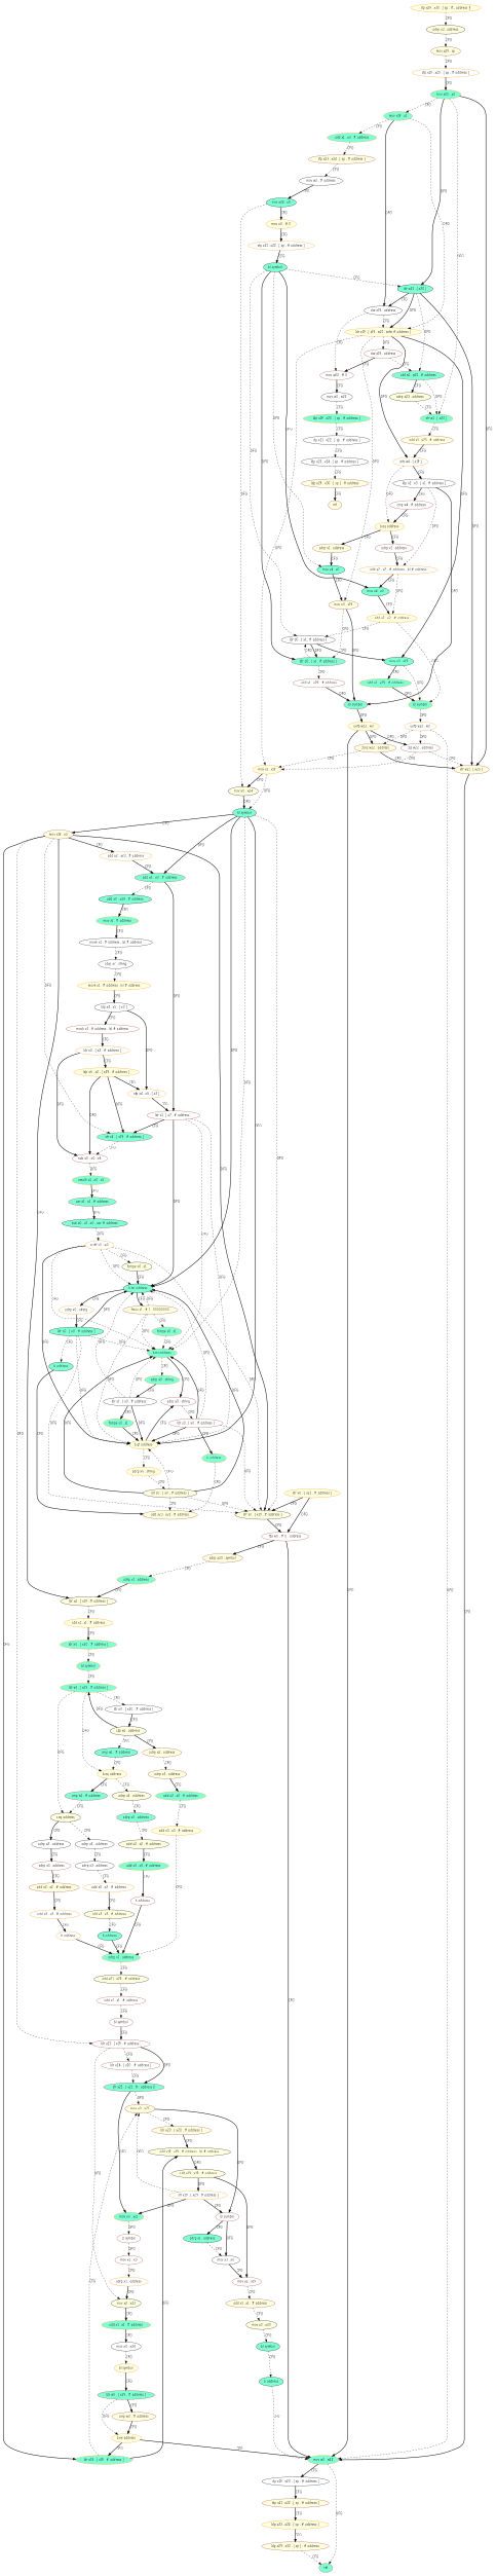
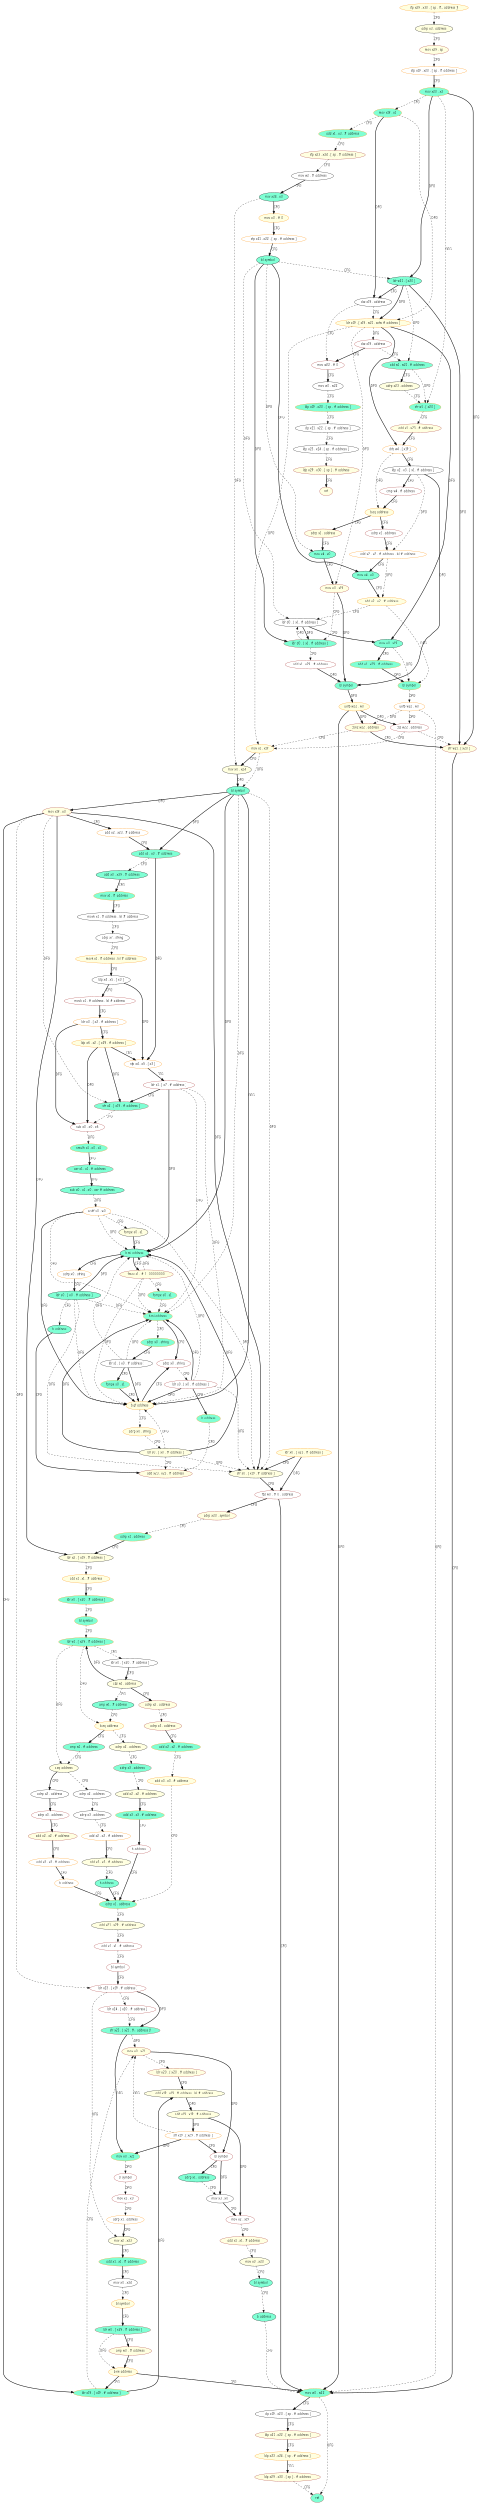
  digraph {
    fontname="Comic Neue"
    node [color=darkorange fillcolor=lightyellow fontname="Comic Neue" style=filled]
    edge [fontname="Comic Neue" style=bold]
    n1 [label="stp x29 , x30 , [ sp , #- address ]!"]
    n2 [color=black label="adrp x3 , address"]
    n3 [color=brown label="mov x29 , sp"]
    n4 [fillcolor=white label="stp x19 , x20 , [ sp , # address ]"]
    n5 [fillcolor=aquamarine label="mov x20 , x2"]
    n6 [fillcolor=aquamarine label="mov x19 , x1"]
    n7 [color=black fillcolor=aquamarine label="ldr w21 , [ x20 ]"]
    n8 [fillcolor=aquamarine label="str w1 , [ x20 ]"]
    n9 [color=brown label="str w21 , [ x20 ]"]
    n10 [fillcolor=aquamarine label="add x1 , x3 , # address"]
    n11 [color=black fillcolor=white label="cbz x19 , address"]
    n12 [label="ldr x19 , [ x19 , w21 , sxtw # address ]"]
    n13 [color=brown fillcolor=aquamarine label="add w1 , w21 , # address"]
    n14 [color=brown label="add x1 , x23 , # address"]
    n15 [fillcolor=aquamarine label="mov w0 , w22"]
    n16 [color=brown label="stp x23 , x24 , [ sp , # address ]"]
    n17 [color=brown fillcolor=white label="mov w22 , # 0"]
    n18 [color=brown fillcolor=white label="cbz x19 , address"]
    n19 [fillcolor=white label="ldrb w4 , [ x19 ]"]
    n20 [color=black fillcolor=aquamarine label="mov x0 , x19"]
    n21 [label="mov x1 , x19"]
    n22 [color=brown label="mov x0 , x19"]
    n23 [color=black fillcolor=white label="mov w2 , # address"]
    n24 [color=black fillcolor=aquamarine label="mov x24 , x0"]
    n25 [label="mov x0 , # 0"]
    n26 [color=black label="mov x0 , x24"]
    n27 [fillcolor=white label="stp x21 , x22 , [ sp , # address ]"]
    n28 [color=black fillcolor=aquamarine label="bl symbol"]
    n29 [color=black fillcolor=aquamarine label="bl symbol"]
    n30 [color=black fillcolor=aquamarine label="mov x4 , x0"]
    n31 [color=black fillcolor=white label="ldr d0 , [ x1 , # address ]"]
    n32 [color=black fillcolor=aquamarine label="mov x4 , x0"]
    n33 [color=brown fillcolor=aquamarine label="ldr d0 , [ x1 , # address ]"]
    n34 [label="add x2 , x2 , # address"]
    n35 [color=brown fillcolor=white label="add x1 , x29 , # address"]
    n36 [color=black label="adrp x23 , address"]
    n37 [color=black fillcolor=white label="mov w0 , w22"]
    n38 [fillcolor=aquamarine label="ldp x19 , x20 , [ sp , # address ]"]
    n39 [color=black fillcolor=white label="ldp x2 , x3 , [ x1 , # address ]"]
    n40 [label="b.eq address"]
    n41 [fillcolor=aquamarine label="bl symbol"]
    n42 [fillcolor=aquamarine label="add x1 , x29 , # address"]
    n43 [color=brown fillcolor=aquamarine label="bl symbol"]
    n44 [color=black fillcolor=white label="ldp x21 , x22 , [ sp , # address ]"]
    n45 [color=black fillcolor=white label="ldp x23 , x24 , [ sp , # address ]"]
    n46 [color=brown label="ldp x29 , x30 , [ sp ] , # address"]
    n47 [color=brown label=ret]
    n48 [color=brown fillcolor=white label="cmp w4 , # address"]
    n49 [fillcolor=white label="add x2 , x2 , # address , lsl # address"]
    n50 [color=brown fillcolor=white label="adrp x1 , address"]
    n51 [color=brown label="adrp x1 , address"]
    n52 [label="uxtb w22 , w0"]
    n53 [fillcolor=white label="uxtb w22 , w0"]
    n54 [color=brown fillcolor=white label="cbz w22 , address"]
    n55 [color=brown label="cbnz w22 , address"]
    n56 [color=black fillcolor=white label="ldp x19 , x20 , [ sp , # address ]"]
    n57 [color=brown fillcolor=aquamarine label=ret]
    n58 [color=brown label="mov x19 , x0"]
    n59 [color=brown fillcolor=aquamarine label="add x3 , x0 , # address"]
    n60 [color=black fillcolor=aquamarine label="b.mi address"]
    n61 [fillcolor=aquamarine label="b.mi address"]
    n62 [color=black label="str s0 , [ x19 , # address ]"]
    n63 [label="b.gt address"]
    n64 [color=brown label="ldp x21 , x22 , [ sp , # address ]"]
    n65 [fillcolor=white label="add x2 , x23 , # address"]
    n66 [color=brown fillcolor=aquamarine label="str x2 , [ x19 , # address ]"]
    n67 [color=black label="ldr x2 , [ x19 , # address ]"]
    n68 [fillcolor=aquamarine label="ldr x19 , [ x19 , # address ]"]
    n69 [color=brown fillcolor=white label="ldr x23 , [ x19 , # address ]"]
    n70 [color=black fillcolor=aquamarine label="add x0 , x29 , # address"]
    n71 [fillcolor=white label="stp x4 , x5 , [ x3 ]"]
    n72 [fillcolor=white label="adrp x0 , string"]
    n73 [color=brown label="fmov s1 , # 1 . 00000000"]
    n74 [color=brown fillcolor=white label="adrp x0 , string"]
    n75 [fillcolor=aquamarine label="adrp x0 , string"]
    n76 [color=brown fillcolor=white label="tbz w0 , # 0 , address"]
    n77 [label="adrp x0 , string"]
    n78 [color=brown fillcolor=white label="sub x0 , x0 , x6"]
    n79 [label="add x1 , x1 , # address"]
    n80 [color=brown label="mov x0 , x21"]
    n81 [color=black label="add x19 , x19 , # address , lsl # address"]
    n82 [color=brown fillcolor=white label="ldr x24 , [ x20 , # address ]"]
    n83 [color=brown fillcolor=aquamarine label="str x23 , [ x21 , #- address ]!"]
    n84 [color=black label="mov x2 , x23"]
    n85 [fillcolor=aquamarine label="mov x1 , # address"]
    n86 [color=brown fillcolor=white label="ldr s1 , [ x7 , # address ]"]
    n87 [color=black fillcolor=white label="movk x1 , # address , lsl # address"]
    n88 [color=black fillcolor=white label="adrp x7 , string"]
    n89 [label="movk x1 , # address , lsl # address"]
    n90 [color=black fillcolor=white label="ldp x4 , x5 , [ x0 ]"]
    n91 [color=brown fillcolor=white label="movk x1 , # address , lsl # address"]
    n92 [fillcolor=white label="ldr x0 , [ x2 , # address ]"]
    n93 [label="ldp x6 , x2 , [ x29 , # address ]"]
    n94 [fillcolor=aquamarine label="smulh x1 , x0 , x1"]
    n95 [color=brown fillcolor=aquamarine label="asr x1 , x1 , # address"]
    n96 [color=black fillcolor=aquamarine label="sub x0 , x1 , x0 , asr # address"]
    n97 [fillcolor=white label="scvtf s0 , w0"]
    n98 [color=black label="fcmpe s0 , s1"]
    n99 [color=black fillcolor=aquamarine label="ldr s0 , [ x0 , # address ]"]
    n100 [fillcolor=aquamarine label="fcmpe s0 , s1"]
    n101 [color=black fillcolor=aquamarine label="b address"]
    n102 [color=brown label="add x23 , x23 , # address"]
    n103 [label="ldr x0 , [ x23 , # address ]"]
    n104 [color=brown fillcolor=white label="ldr s0 , [ x0 , # address ]"]
    n105 [color=black fillcolor=white label="ldr s1 , [ x0 , # address ]"]
    n106 [fillcolor=aquamarine label="b address"]
    n107 [fillcolor=aquamarine label="fcmpe s0 , s1"]
    n108 [color=brown label="adrp x20 , symbol"]
    n109 [fillcolor=aquamarine label="adrp x1 , address"]
    n110 [color=black label="ldr s0 , [ x0 , # address ]"]
    n111 [label="ldp x23 , x24 , [ sp , # address ]"]
    n112 [color=brown label="ldp x29 , x30 , [ sp ] , # address"]
    n113 [fillcolor=aquamarine label="ldr x0 , [ x20 , # address ]"]
    n114 [fillcolor=aquamarine label="bl symbol"]
    n115 [fillcolor=aquamarine label="ldr w1 , [ x29 , # address ]"]
    n116 [color=black fillcolor=white label="ldr x0 , [ x20 , # address ]"]
    n117 [label="b.eq address"]
    n118 [color=black label="b.eq address"]
    n119 [color=black label="cbz w1 , address"]
    n120 [color=brown label="adrp x2 , address"]
    n121 [color=black fillcolor=aquamarine label="cmp w1 , # address"]
    n122 [color=black label="adrp x2 , address"]
    n123 [color=brown fillcolor=aquamarine label="cmp w1 , # address"]
    n124 [color=black fillcolor=white label="adrp x2 , address"]
    n125 [color=black fillcolor=white label="adrp x2 , address"]
    n126 [color=brown label="adrp x3 , address"]
    n127 [fillcolor=aquamarine label="add x2 , x2 , # address"]
    n128 [label="add x3 , x3 , # address"]
    n129 [fillcolor=aquamarine label="adrp x1 , address"]
    n130 [color=black label="add x21 , x29 , # address"]
    n131 [color=brown fillcolor=white label="add x1 , x1 , # address"]
    n132 [color=brown fillcolor=aquamarine label="adrp x3 , address"]
    n133 [color=black label="add x2 , x2 , # address"]
    n134 [color=brown label="ldr x20 , [ x20 , # address ]"]
    n135 [color=brown fillcolor=white label="bl symbol"]
    n136 [color=black label="add x19 , x19 , # address"]
    n137 [color=black fillcolor=aquamarine label="adrp x1 , address"]
    n138 [color=black fillcolor=white label="mov x3 , x0"]
    n139 [fillcolor=white label="str x19 , [ x29 , # address ]"]
    n140 [color=brown fillcolor=white label="mov x2 , x19"]
    n141 [fillcolor=aquamarine label="mov x0 , x21"]
    n142 [color=brown label="add x1 , x1 , # address"]
    n143 [color=brown fillcolor=white label="bl symbol"]
    n144 [color=black label="mov x0 , x20"]
    n145 [color=black fillcolor=aquamarine label="bl symbol"]
    n146 [color=black fillcolor=aquamarine label="b address"]
    n147 [fillcolor=aquamarine label="add x3 , x3 , # address"]
    n148 [color=brown fillcolor=white label="b address"]
    n149 [color=black fillcolor=white label="adrp x3 , address"]
    n150 [color=brown fillcolor=white label="adrp x3 , address"]
    n151 [fillcolor=white label="add x2 , x2 , # address"]
    n152 [color=brown label="add x2 , x2 , # address"]
    n153 [color=brown fillcolor=white label="bl symbol"]
    n154 [fillcolor=aquamarine label="add x1 , x1 , # address"]
    n155 [color=brown fillcolor=white label="mov x3 , x0"]
    n156 [fillcolor=white label="adrp x1 , address"]
    n157 [color=black fillcolor=white label="mov x0 , x24"]
    n158 [label="bl symbol"]
    n159 [color=brown fillcolor=aquamarine label="ldr w0 , [ x29 , # address ]"]
    n160 [color=brown label="cmp w0 , # address"]
    n161 [label="b.ne address"]
    n162 [color=black label="add x3 , x3 , # address"]
    n163 [color=black fillcolor=aquamarine label="b address"]
    n164 [fillcolor=white label="add x3 , x3 , # address"]
    n165 [fillcolor=white label="b address"]
    n1 -> n2 [label=CFG style=dashed]
    n2 -> n3 [label=CFG style=dashed]
    n3 -> n4 [label=CFG style=dashed]
    n4 -> n5 [label=CFG]
    n5 -> n6 [label=CFG style=dashed]
    n5 -> n7 [label=DFG]
    n5 -> n8 [label=DFG style=dashed]
    n5 -> n9 [label=DFG]
    n6 -> n10 [label=CFG style=dashed]
    n6 -> n11 [label=DFG]
    n6 -> n12 [label=DFG style=dashed]
    n7 -> n9 [label=DFG]
    n7 -> n11 [label=CFG]
    n7 -> n12 [label=DFG]
    n7 -> n13 [label=DFG style=dashed]
    n8 -> n14 [label=CFG style=dashed]
    n9 -> n15 [label=CFG]
    n10 -> n16 [label=CFG style=dashed]
    n11 -> n12 [label=CFG style=dashed]
    n11 -> n17 [label=CFG style=dashed]
    n12 -> n18 [label=DFG style=dashed]
    n12 -> n19 [label=DFG]
    n12 -> n20 [label=DFG]
    n12 -> n21 [label=DFG style=dashed]
    n12 -> n22 [label=DFG style=dashed]
    n13 -> n8 [label=DFG style=dashed]
    n13 -> n36 [label=CFG]
    n14 -> n19 [label=CFG]
    n15 -> n56 [label=CFG]
    n15 -> n57 [label=DFG style=dashed]
    n16 -> n23 [label=CFG style=dashed]
    n17 -> n37 [label=CFG]
    n18 -> n13 [label=CFG style=dashed]
    n18 -> n17 [label=CFG]
    n19 -> n39 [label=CFG]
    n19 -> n40 [label=DFG style=dashed]
    n20 -> n41 [label=DFG style=dashed]
    n20 -> n42 [label=CFG]
    n21 -> n26 [label=CFG]
    n21 -> n28 [label=DFG style=dashed]
    n22 -> n33 [label=CFG style=dashed]
    n22 -> n43 [label=DFG]
    n23 -> n24 [label=CFG]
    n24 -> n25 [label=CFG]
    n24 -> n26 [label=DFG style=dashed]
    n25 -> n27 [label=CFG]
    n26 -> n28 [label=DFG]
    n27 -> n29 [label=CFG]
    n28 -> n58 [label=DFG]
    n28 -> n59 [label=DFG]
    n28 -> n60 [label=DFG]
    n28 -> n61 [label=DFG style=dashed]
    n28 -> n62 [label=DFG style=dashed]
    n28 -> n63 [label=DFG]
    n29 -> n7 [label=CFG style=dashed]
    n29 -> n30 [label=DFG]
    n29 -> n31 [label=DFG style=dashed]
    n29 -> n32 [label=DFG style=dashed]
    n29 -> n33 [label=DFG]
    n30 -> n34 [label=CFG]
    n31 -> n20 [label=CFG]
    n31 -> n33 [label=DFG]
    n32 -> n22 [label=CFG]
    n33 -> n31 [label=DFG style=dashed]
    n33 -> n35 [label=CFG style=dashed]
    n34 -> n31 [label=CFG style=dashed]
    n34 -> n41 [label=DFG style=dashed]
    n35 -> n43 [label=DFG]
    n36 -> n8 [label=CFG style=dashed]
    n37 -> n38 [label=CFG style=dashed]
    n38 -> n44 [label=CFG style=dashed]
    n39 -> n43 [label=DFG]
    n39 -> n48 [label=CFG]
    n39 -> n49 [label=DFG style=dashed]
    n40 -> n50 [label=CFG]
    n40 -> n51 [label=CFG]
    n41 -> n53 [label=DFG style=dashed]
    n42 -> n41 [label=DFG]
    n43 -> n52 [label=DFG]
    n44 -> n45 [label=CFG style=dashed]
    n45 -> n46 [label=CFG style=dashed]
    n46 -> n47 [label=CFG]
    n48 -> n40 [label=CFG]
    n49 -> n30 [label=CFG]
    n49 -> n34 [label=DFG style=dashed]
    n50 -> n49 [label=CFG]
    n51 -> n32 [label=CFG]
    n52 -> n15 [label=DFG]
    n52 -> n54 [label=DFG]
    n52 -> n55 [label=DFG]
    n53 -> n15 [label=DFG style=dashed]
    n53 -> n54 [label=DFG style=dashed]
    n53 -> n55 [label=DFG style=dashed]
    n54 -> n9 [label=CFG style=dashed]
    n54 -> n21 [label=CFG style=dashed]
    n55 -> n9 [label=CFG]
    n55 -> n21 [label=CFG style=dashed]
    n56 -> n64 [label=CFG]
    n58 -> n62 [label=DFG]
    n58 -> n65 [label=CFG]
    n58 -> n66 [label=DFG style=dashed]
    n58 -> n67 [label=DFG]
    n58 -> n68 [label=DFG]
    n58 -> n69 [label=DFG style=dashed]
    n59 -> n70 [label=CFG style=dashed]
-   n59 -> n86 [label=DFG]
+   n59 -> n71 [label=DFG]
    n60 -> n72 [label=CFG]
    n60 -> n73 [label=CFG]
    n61 -> n74 [label=CFG]
    n61 -> n75 [label=CFG style=dashed]
    n62 -> n76 [label=CFG]
    n63 -> n74 [label=CFG]
    n63 -> n77 [label=CFG style=dashed]
    n64 -> n111 [label=CFG]
    n65 -> n59 [label=CFG]
    n66 -> n78 [label=CFG style=dashed]
    n67 -> n79 [label=CFG style=dashed]
    n68 -> n80 [label=CFG style=dashed]
    n68 -> n81 [label=DFG]
    n69 -> n82 [label=CFG style=dashed]
    n69 -> n83 [label=DFG]
    n69 -> n84 [label=DFG style=dashed]
    n70 -> n85 [label=CFG]
    n71 -> n86 [label=CFG]
    n72 -> n99 [label=CFG]
    n73 -> n60 [label=DFG style=dashed]
    n73 -> n61 [label=DFG style=dashed]
    n73 -> n63 [label=DFG style=dashed]
    n73 -> n100 [label=CFG style=dashed]
    n74 -> n104 [label=CFG style=dashed]
    n75 -> n105 [label=CFG]
    n76 -> n15 [label=CFG]
    n76 -> n108 [label=CFG]
    n77 -> n110 [label=CFG style=dashed]
    n78 -> n94 [label=DFG style=dashed]
    n79 -> n113 [label=CFG]
    n80 -> n134 [label=CFG style=dashed]
    n80 -> n135 [label=DFG]
    n81 -> n136 [label=DFG]
    n82 -> n83 [label=CFG style=dashed]
    n83 -> n80 [label=DFG style=dashed]
    n83 -> n141 [label=DFG]
    n84 -> n154 [label=CFG]
    n85 -> n87 [label=CFG]
    n86 -> n60 [label=DFG]
    n86 -> n61 [label=DFG style=dashed]
    n86 -> n63 [label=DFG style=dashed]
    n86 -> n66 [label=CFG]
    n87 -> n88 [label=CFG style=dashed]
    n88 -> n89 [label=CFG style=dashed]
    n89 -> n90 [label=CFG]
    n90 -> n71 [label=DFG]
    n90 -> n91 [label=CFG]
    n91 -> n92 [label=CFG]
    n92 -> n78 [label=DFG]
    n92 -> n93 [label=CFG]
    n93 -> n66 [label=DFG]
    n93 -> n71 [label=CFG]
    n93 -> n78 [label=DFG]
    n94 -> n95 [label=DFG]
    n95 -> n96 [label=DFG]
    n96 -> n97 [label=DFG style=dashed]
    n97 -> n60 [label=DFG style=dashed]
    n97 -> n61 [label=DFG style=dashed]
    n97 -> n62 [label=DFG style=dashed]
    n97 -> n63 [label=DFG]
    n97 -> n98 [label=CFG style=dashed]
    n98 -> n60 [label=CFG]
    n99 -> n60 [label=DFG]
    n99 -> n61 [label=DFG style=dashed]
    n99 -> n62 [label=DFG style=dashed]
    n99 -> n63 [label=DFG style=dashed]
    n99 -> n101 [label=CFG style=dashed]
    n100 -> n61 [label=CFG style=dashed]
    n101 -> n102 [label=CFG]
    n103 -> n62 [label=CFG]
    n103 -> n76 [label=DFG]
    n104 -> n60 [label=DFG style=dashed]
    n104 -> n61 [label=DFG]
    n104 -> n62 [label=DFG style=dashed]
    n104 -> n63 [label=DFG]
    n104 -> n106 [label=CFG]
    n105 -> n60 [label=DFG style=dashed]
    n105 -> n61 [label=DFG style=dashed]
    n105 -> n63 [label=DFG]
    n105 -> n107 [label=CFG]
    n106 -> n102 [label=CFG style=dashed]
    n107 -> n63 [label=CFG]
    n108 -> n109 [label=CFG style=dashed]
    n109 -> n67 [label=CFG]
    n110 -> n60 [label=DFG]
    n110 -> n61 [label=DFG]
    n110 -> n62 [label=DFG style=dashed]
    n110 -> n63 [label=DFG style=dashed]
    n110 -> n102 [label=CFG style=dashed]
    n111 -> n112 [label=CFG]
    n112 -> n57 [label=CFG style=dashed]
    n113 -> n114 [label=CFG style=dashed]
    n114 -> n115 [label=CFG style=dashed]
    n115 -> n116 [label=CFG style=dashed]
    n115 -> n117 [label=DFG style=dashed]
    n115 -> n118 [label=DFG style=dashed]
    n116 -> n119 [label=CFG]
    n117 -> n122 [label=CFG style=dashed]
    n117 -> n123 [label=CFG]
    n118 -> n124 [label=CFG style=dashed]
    n118 -> n125 [label=CFG]
    n119 -> n115 [label=DFG]
    n119 -> n120 [label=CFG]
    n119 -> n121 [label=CFG style=dashed]
    n120 -> n126 [label=CFG style=dashed]
    n121 -> n117 [label=CFG style=dashed]
    n122 -> n132 [label=CFG style=dashed]
    n123 -> n118 [label=CFG style=dashed]
    n124 -> n149 [label=CFG style=dashed]
    n125 -> n150 [label=CFG]
    n126 -> n127 [label=CFG]
    n127 -> n128 [label=CFG style=dashed]
    n128 -> n129 [label=CFG style=dashed]
    n129 -> n130 [label=CFG style=dashed]
    n130 -> n131 [label=CFG style=dashed]
    n131 -> n153 [label=CFG style=dashed]
    n132 -> n133 [label=CFG style=dashed]
    n133 -> n147 [label=CFG]
    n134 -> n81 [label=CFG]
    n135 -> n137 [label=CFG]
    n135 -> n138 [label=DFG]
    n136 -> n139 [label=DFG]
    n136 -> n140 [label=DFG]
    n137 -> n138 [label=CFG style=dashed]
    n138 -> n140 [label=CFG]
    n139 -> n80 [label=DFG style=dashed]
    n139 -> n135 [label=CFG]
    n139 -> n141 [label=DFG]
    n140 -> n142 [label=CFG style=dashed]
    n141 -> n143 [label=DFG style=dashed]
    n142 -> n144 [label=CFG style=dashed]
    n143 -> n155 [label=DFG style=dashed]
    n144 -> n145 [label=CFG style=dashed]
    n145 -> n146 [label=CFG style=dashed]
    n146 -> n15 [label=CFG style=dashed]
    n147 -> n148 [label=CFG]
    n148 -> n129 [label=CFG]
    n149 -> n151 [label=CFG style=dashed]
    n150 -> n152 [label=CFG]
    n151 -> n162 [label=CFG]
    n152 -> n164 [label=CFG]
    n153 -> n69 [label=CFG]
    n154 -> n157 [label=CFG]
    n155 -> n156 [label=CFG style=dashed]
    n156 -> n84 [label=CFG]
    n157 -> n158 [label=CFG style=dashed]
    n158 -> n159 [label=CFG]
    n159 -> n160 [label=CFG]
    n159 -> n161 [label=DFG style=dashed]
    n160 -> n161 [label=CFG]
    n161 -> n15 [label=CFG]
    n161 -> n68 [label=CFG]
    n162 -> n163 [label=CFG style=dashed]
    n163 -> n129 [label=CFG]
    n164 -> n165 [label=CFG]
    n165 -> n129 [label=CFG]
  }
